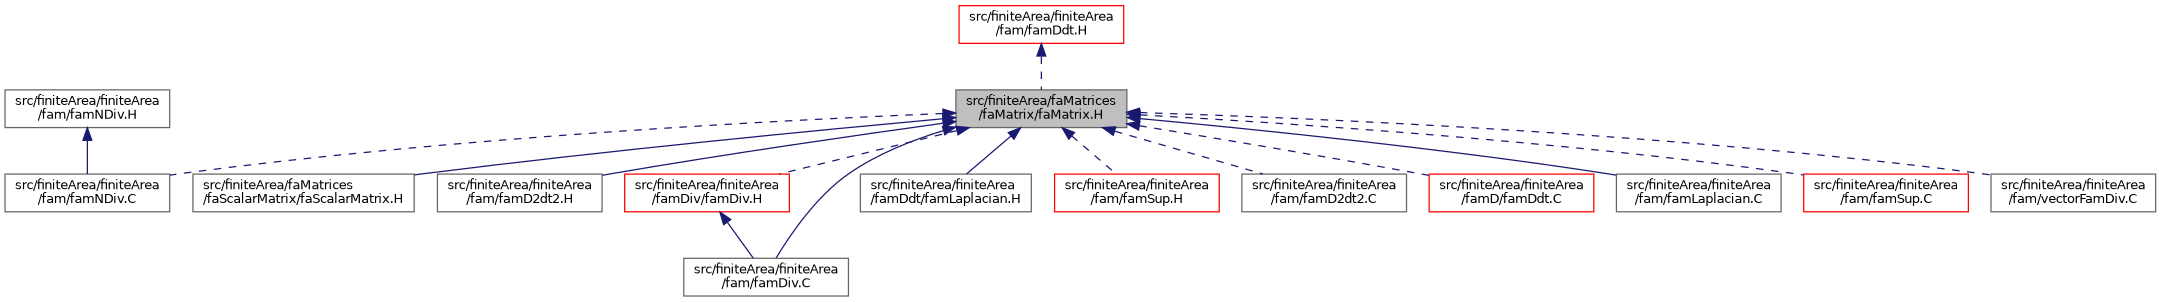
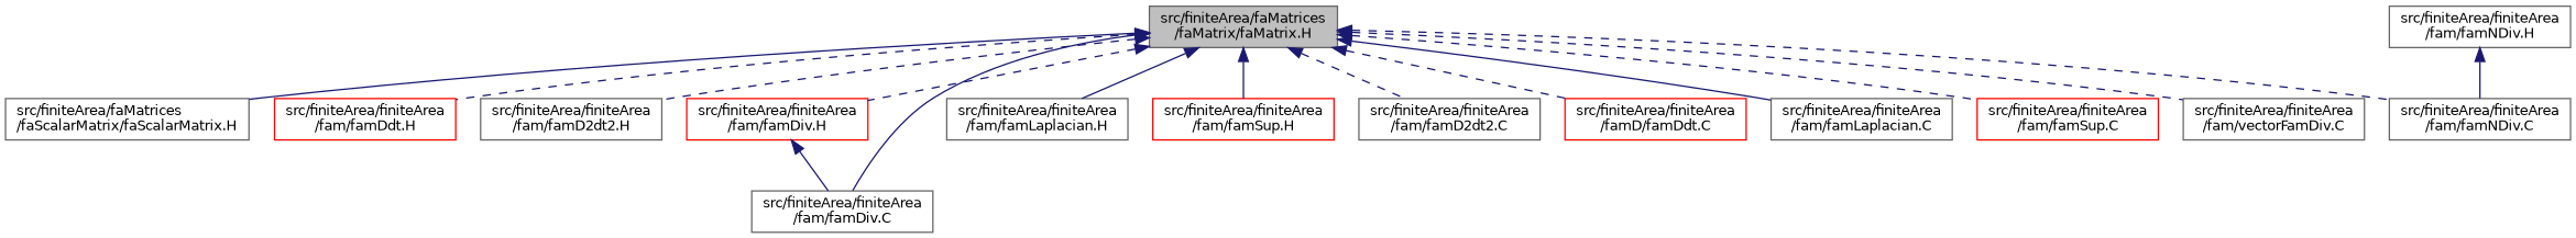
  digraph {
    node [color=gray40 fontname=Helvetica fontsize=10 shape=record]
    edge [color=midnightblue dir=back fontname=Helvetica fontsize=10 labelfontname=Helvetica labelfontsize=10 style=dashed]
    n1 [fillcolor=grey75 fontcolor=black height=0.2 label="src/finiteArea/faMatrices\l/faMatrix/faMatrix.H" style=filled width=0.4]
    n2 [height=0.2 label="src/finiteArea/faMatrices\l/faScalarMatrix/faScalarMatrix.H" width=0.4]
    n3 [color=red height=0.2 label="src/finiteArea/finiteArea\l/fam/famDdt.H" width=0.4]
    n4 [height=0.2 label="src/finiteArea/finiteArea\l/fam/famD2dt2.H" width=0.4]
-   n5 [color=red height=0.2 label="src/finiteArea/finiteArea\l/famDiv/famDiv.H" width=0.4]
+   n5 [color=red height=0.2 label="src/finiteArea/finiteArea\l/fam/famDiv.H" width=0.4]
    n6 [height=0.2 label="src/finiteArea/finiteArea\l/fam/famDiv.C" width=0.4]
-   n7 [height=0.2 label="src/finiteArea/finiteArea\l/famDdt/famLaplacian.H" width=0.4]
+   n7 [height=0.2 label="src/finiteArea/finiteArea\l/fam/famLaplacian.H" width=0.4]
    n8 [color=red height=0.2 label="src/finiteArea/finiteArea\l/fam/famSup.H" width=0.4]
    n9 [height=0.2 label="src/finiteArea/finiteArea\l/fam/famNDiv.C" width=0.4]
    n10 [height=0.2 label="src/finiteArea/finiteArea\l/fam/famD2dt2.C" width=0.4]
    n11 [color=red height=0.2 label="src/finiteArea/finiteArea\l/famD/famDdt.C" width=0.4]
    n12 [height=0.2 label="src/finiteArea/finiteArea\l/fam/famLaplacian.C" width=0.4]
    n13 [color=red height=0.2 label="src/finiteArea/finiteArea\l/fam/famSup.C" width=0.4]
    n14 [height=0.2 label="src/finiteArea/finiteArea\l/fam/vectorFamDiv.C" width=0.4]
    n15 [height=0.2 label="src/finiteArea/finiteArea\l/fam/famNDiv.H" width=0.4]
    n1 -> n2 [style=solid]
-   n3 -> n1
-   n1 -> n4 [style=solid]
+   n1 -> n3
+   n1 -> n4
    n1 -> n5
    n1 -> n6 [style=solid]
    n1 -> n7 [style=solid]
-   n1 -> n8
+   n1 -> n8 [style=solid]
    n1 -> n9
    n1 -> n10
    n1 -> n11
    n1 -> n12 [style=solid]
    n1 -> n13
    n1 -> n14
    n5 -> n6 [style=solid]
    n15 -> n9 [style=solid]
  }
